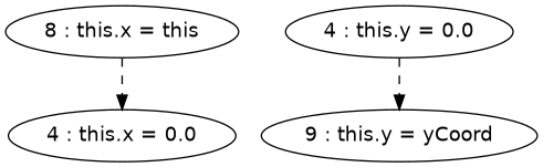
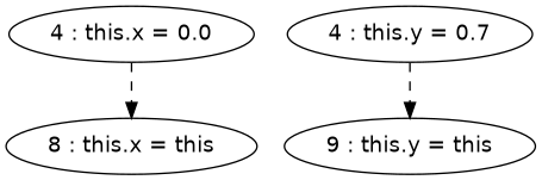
  digraph {
    fontname="DejaVu Sans"
    node [fontname="DejaVu Sans"]
    edge [fontname="DejaVu Sans" style=dashed]
    n1 [label="8 : this.x = this"]
    "4 : this.x = 0.0"
-   "4 : this.y = 0.0"
-   "9 : this.y = yCoord"
-   n1 -> "4 : this.x = 0.0"
+   "4 : this.y = 0.0" [label="4 : this.y = 0.7"]
+   "9 : this.y = yCoord" [label="9 : this.y = this"]
+   "4 : this.x = 0.0" -> n1
    "4 : this.y = 0.0" -> "9 : this.y = yCoord"
  }
